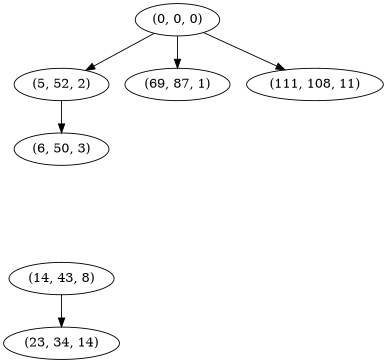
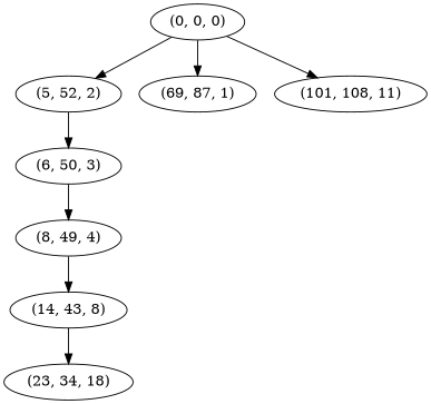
  digraph {
    "(0, 0, 0)"
    "(5, 52, 2)"
    "(69, 87, 1)"
-   "(101, 108, 11)" [label="(111, 108, 11)"]
+   "(101, 108, 11)"
    "(6, 50, 3)"
+   "(8, 49, 4)"
    "(14, 43, 8)"
-   "(23, 34, 14)"
+   "(23, 34, 14)" [label="(23, 34, 18)"]
    "(0, 0, 0)" -> "(5, 52, 2)"
    "(0, 0, 0)" -> "(69, 87, 1)"
    "(0, 0, 0)" -> "(101, 108, 11)"
    "(5, 52, 2)" -> "(6, 50, 3)"
+   "(6, 50, 3)" -> "(8, 49, 4)"
+   "(8, 49, 4)" -> "(14, 43, 8)"
    "(14, 43, 8)" -> "(23, 34, 14)"
  }
